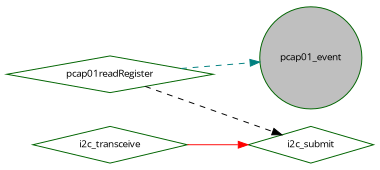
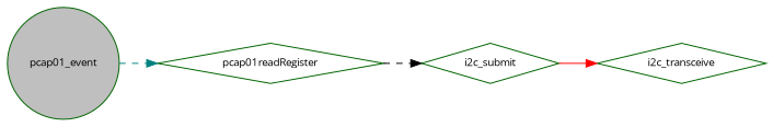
  digraph {
    fontname="Open Sans"
    rankdir=LR
    node [color=darkgreen fillcolor=white fontname="Open Sans" fontsize=10 shape=diamond style=filled]
    edge [fontname="Open Sans" fontsize=10 labelfontname=FreeSans labelfontsize=10 style=dashed]
    n1 [fillcolor=grey75 fontcolor=black height=0.2 label=pcap01_event shape=circle width=0.4]
    n2 [height=0.2 label=pcap01readRegister width=0.4]
    n3 [height=0.2 label=i2c_submit width=0.4]
    n4 [height=0.2 label=i2c_transceive width=0.4]
-   n2 -> n1 [color=teal]
+   n1 -> n2 [color=teal]
    n2 -> n3 [color=black]
-   n4 -> n3 [color=red style=solid]
+   n3 -> n4 [color=red style=solid]
  }
